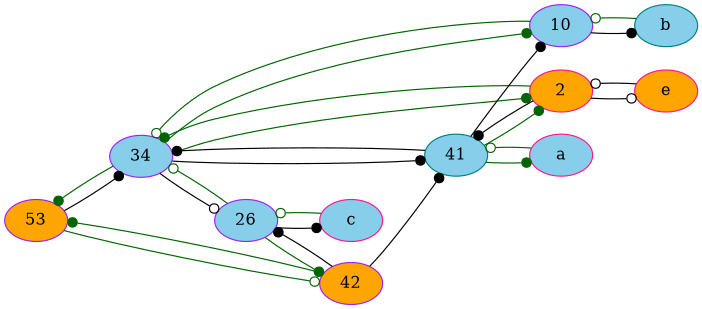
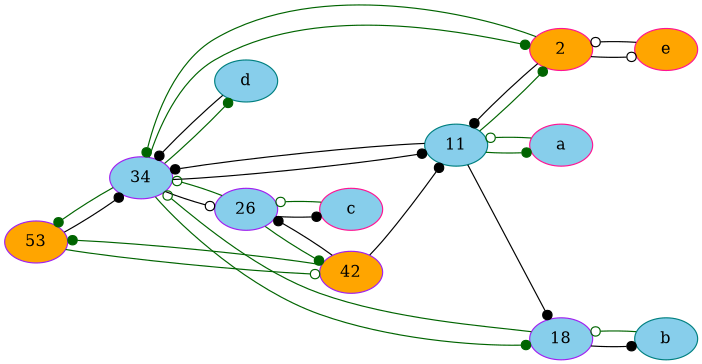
  digraph {
    fontname="DejaVu Serif"
    rankdir=LR
    node [color=purple fillcolor=skyblue fontname="DejaVu Serif" style=filled]
    edge [arrowhead=dot color=darkgreen fontname="DejaVu Serif"]
    53 [fillcolor=orange]
    34
    42 [fillcolor=orange]
    26
+   d [color=teal]
    2 [color=deeppink fillcolor=orange]
-   10
-   41 [color=teal]
+   10 [label=18]
+   41 [color=teal label=11]
    c [color=deeppink]
    e [color=deeppink fillcolor=orange]
    b [color=teal]
    a [color=deeppink]
    53 -> 34 [color=black]
    53 -> 42 [arrowhead=odot]
    34 -> 53
    34 -> 26 [arrowhead=odot color=black]
+   34 -> d
    34 -> 2
    34 -> 10
    34 -> 41 [color=black]
    42 -> 53
    42 -> 26 [color=black]
    42 -> 41 [color=black]
    26 -> 34 [arrowhead=odot]
    26 -> 42
    26 -> c [color=black]
+   d -> 34 [color=black]
    2 -> 34
    2 -> 41 [color=black]
    2 -> e [arrowhead=odot color=black]
    10 -> 34 [arrowhead=odot]
    10 -> b [color=black]
    41 -> 34 [color=black]
    41 -> 2
    41 -> 10 [color=black]
    41 -> a
    c -> 26 [arrowhead=odot]
    e -> 2 [arrowhead=odot color=black]
    b -> 10 [arrowhead=odot]
    a -> 41 [arrowhead=odot]
  }
